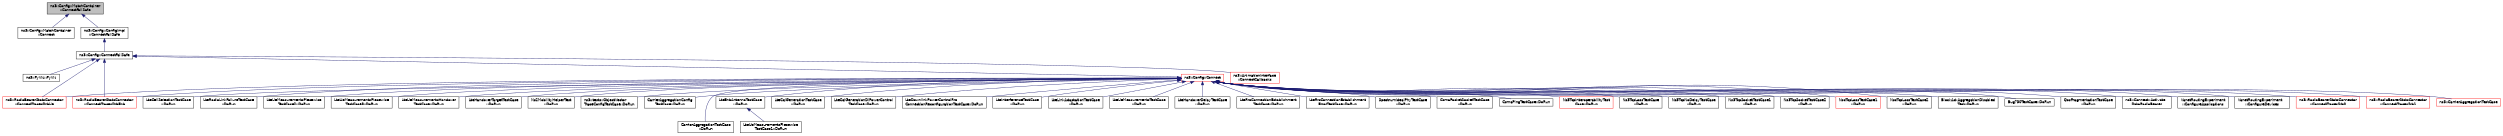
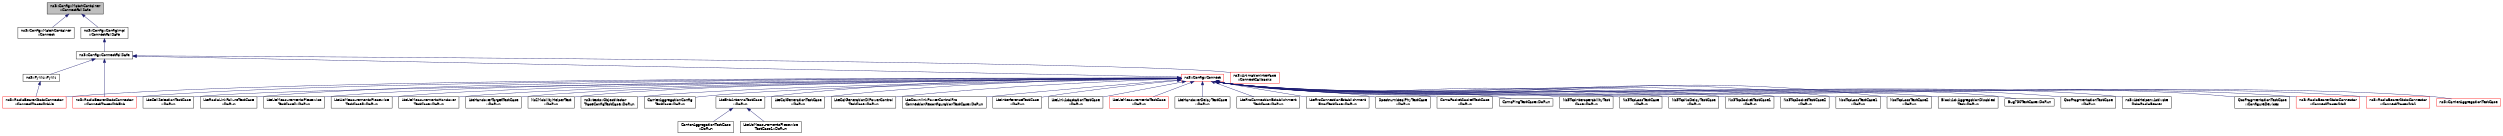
  digraph {
    rankdir=TB
    node [color=black fillcolor=white fontname=Helvetica fontsize=10 shape=record style=filled]
    edge [color=midnightblue dir=back fontname=Helvetica fontsize=10 labelfontname=Helvetica labelfontsize=10 style=solid]
    n1 [fillcolor=grey75 fontcolor=black height=0.2 label="ns3::Config::MatchContainer\l::ConnectFailSafe" width=0.4]
    n2 [height=0.2 label="ns3::Config::MatchContainer\l::Connect" width=0.4]
    n3 [height=0.2 label="ns3::Config::ConfigImpl\l::ConnectFailSafe" width=0.4]
    n4 [height=0.2 label="ns3::Config::ConnectFailSafe" width=0.4]
    n5 [height=0.2 label="ns3::PyViz::PyViz" width=0.4]
    n6 [color=red height=0.2 label="ns3::Config::Connect" width=0.4]
    n7 [color=red height=0.2 label="ns3::RadioBearerStatsConnector\l::ConnectTracesDrbEnb" width=0.4]
    n8 [color=red height=0.2 label="ns3::RadioBearerStatsConnector\l::ConnectTracesDrbUe" width=0.4]
    n9 [color=red height=0.2 label="ns3::AnimationInterface\l::ConnectCallbacks" width=0.4]
-   n10 [height=0.2 label="ns3::Connect::Activate\lDataRadioBearer" width=0.4]
-   n11 [height=0.2 label="VanetRoutingExperiment\l::ConfigureApplications" width=0.4]
-   n12 [height=0.2 label="VanetRoutingExperiment\l::ConfigureDevices" width=0.4]
+   n10 [height=0.2 label="ns3::LteHelper::Activate\lDataRadioBearer" width=0.4]
+   n12 [height=0.2 label="QosFragmentationTestCase\l::ConfigureDevices" width=0.4]
    n13 [color=red height=0.2 label="ns3::RadioBearerStatsConnector\l::ConnectTracesSrb0" width=0.4]
    n14 [color=red height=0.2 label="ns3::RadioBearerStatsConnector\l::ConnectTracesSrb1" width=0.4]
    n15 [color=red height=0.2 label="ns3::CarrierAggregationTestCase" width=0.4]
    n16 [height=0.2 label="LteCellSelectionTestCase\l::DoRun" width=0.4]
    n17 [height=0.2 label="LteRadioLinkFailureTestCase\l::DoRun" width=0.4]
    n18 [height=0.2 label="LteUeMeasurementsPiecewise\lTestCase2::DoRun" width=0.4]
    n19 [height=0.2 label="LteUeMeasurementsPiecewise\lTestCase3::DoRun" width=0.4]
    n20 [height=0.2 label="LteUeMeasurementsHandover\lTestCase::DoRun" width=0.4]
    n21 [height=0.2 label="LteHandoverTargetTestCase\l::DoRun" width=0.4]
    n22 [height=0.2 label="Ns2MobilityHelperTest\l::DoRun" width=0.4]
    n23 [height=0.2 label="ns3::tests::ObjectVector\lTraceConfigTestCase::DoRun" width=0.4]
    n24 [height=0.2 label="CarrierAggregationConfig\lTestCase::DoRun" width=0.4]
    n25 [height=0.2 label="CarrierAggregationTestCase\l::DoRun" width=0.4]
    n26 [height=0.2 label="LteCqiGenerationTestCase\l::DoRun" width=0.4]
    n27 [height=0.2 label="LteCqiGenerationDlPowerControl\lTestCase::DoRun" width=0.4]
    n28 [height=0.2 label="LteDownlinkPowerControlRrc\lConnectionReconfigurationTestCase::DoRun" width=0.4]
    n29 [height=0.2 label="LteInterferenceTestCase\l::DoRun" width=0.4]
    n30 [height=0.2 label="LteLinkAdaptationTestCase\l::DoRun" width=0.4]
-   n31 [height=0.2 label="LteUeMeasurementsTestCase\l::DoRun" width=0.4]
+   n31 [color=red height=0.2 label="LteUeMeasurementsTestCase\l::DoRun" width=0.4]
    n32 [height=0.2 label="LteEnbAntennaTestCase\l::DoRun" width=0.4]
    n33 [height=0.2 label="LteHandoverDelayTestCase\l::DoRun" width=0.4]
    n34 [height=0.2 label="LteRrcConnectionEstablishment\lTestCase::DoRun" width=0.4]
    n35 [height=0.2 label="LteRrcConnectionEstablishment\lErrorTestCase::DoRun" width=0.4]
    n36 [height=0.2 label="SpectrumIdealPhyTestCase\l::DoRun" width=0.4]
    n37 [height=0.2 label="CsmaPacketSocketTestCase\l::DoRun" width=0.4]
    n38 [height=0.2 label="CsmaPingTestCase::DoRun" width=0.4]
-   n39 [color=red height=0.2 label="Ns3TcpInteroperabilityTest\lCase::DoRun" width=0.4]
+   n39 [height=0.2 label="Ns3TcpInteroperabilityTest\lCase::DoRun" width=0.4]
    n40 [height=0.2 label="Ns3TcpLossTestCase\l::DoRun" width=0.4]
    n41 [height=0.2 label="Ns3TcpNoDelayTestCase\l::DoRun" width=0.4]
    n42 [height=0.2 label="Ns3TcpSocketTestCase1\l::DoRun" width=0.4]
    n43 [height=0.2 label="Ns3TcpSocketTestCase2\l::DoRun" width=0.4]
-   n44 [color=red height=0.2 label="NscTcpLossTestCase1\l::DoRun" width=0.4]
+   n44 [height=0.2 label="NscTcpLossTestCase1\l::DoRun" width=0.4]
    n45 [height=0.2 label="NscTcpLossTestCase2\l::DoRun" width=0.4]
    n46 [height=0.2 label="BlockAckAggregationDisabled\lTest::DoRun" width=0.4]
    n47 [height=0.2 label="Bug730TestCase::DoRun" width=0.4]
    n48 [height=0.2 label="QosFragmentationTestCase\l::DoRun" width=0.4]
    n49 [height=0.2 label="LteUeMeasurementsPiecewise\lTestCase1::DoRun" width=0.4]
    n1 -> n2
    n1 -> n3
    n3 -> n4
    n4 -> n5
    n4 -> n6
    n4 -> n7
-   n4 -> n8
+   n5 -> n8
    n4 -> n9
    n6 -> n7
    n6 -> n8
    n6 -> n10
-   n6 -> n11
    n6 -> n12
    n6 -> n13
    n6 -> n14
    n6 -> n15
    n6 -> n16
    n6 -> n17
    n6 -> n18
    n6 -> n19
    n6 -> n20
    n6 -> n21
    n6 -> n22
    n6 -> n23
    n6 -> n24
-   n6 -> n25
+   n32 -> n25
    n6 -> n26
    n6 -> n27
    n6 -> n28
    n6 -> n29
    n6 -> n30
    n6 -> n31
    n6 -> n32
    n6 -> n33
    n6 -> n34
    n6 -> n35
    n6 -> n36
    n6 -> n37
    n6 -> n38
    n6 -> n39
    n6 -> n40
    n6 -> n41
    n6 -> n42
    n6 -> n43
    n6 -> n44
    n6 -> n45
    n6 -> n46
    n6 -> n47
    n6 -> n48
    n32 -> n49
  }
